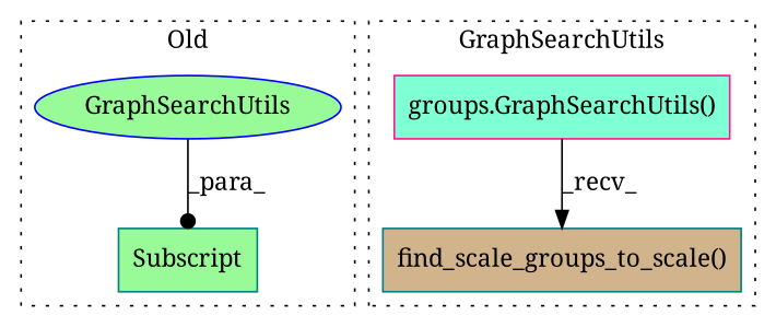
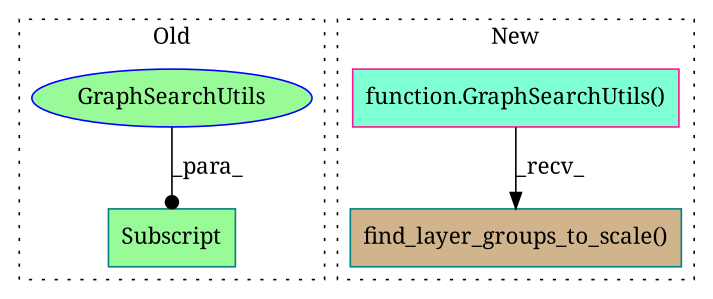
  digraph {
    fontname="Noto Serif"
    node [a=75 color=teal fillcolor=palegreen fontname="Noto Serif" shape=box style=filled]
    edge [fontname="Noto Serif"]
    n1 [a=63 l="10,0" label=Subscript s="6739,0"]
    n2 [a=76 color=blue l=2 label=GraphSearchUtils s=6746 shape=ellipse]
-   n3 [color=deeppink fillcolor=aquamarine l="17,1" label="groups.GraphSearchUtils()" s="6464,6501"]
-   n4 [fillcolor=tan l=47 label="find_scale_groups_to_scale()" s=6526]
+   n3 [color=deeppink fillcolor=aquamarine l="17,1" label="function.GraphSearchUtils()" s="6464,6501"]
+   n4 [fillcolor=tan l=47 label="find_layer_groups_to_scale()" s=6526]
    subgraph cluster_1 {
      label=Old
      style=dotted
      n1
      n2
    }
    subgraph cluster_2 {
-     label=GraphSearchUtils
+     label=New
      style=dotted
      n3
      n4
    }
    n2 -> n1 [arrowhead=dot label=_para_]
    n3 -> n4 [arrowhead=normal label=_recv_]
  }
